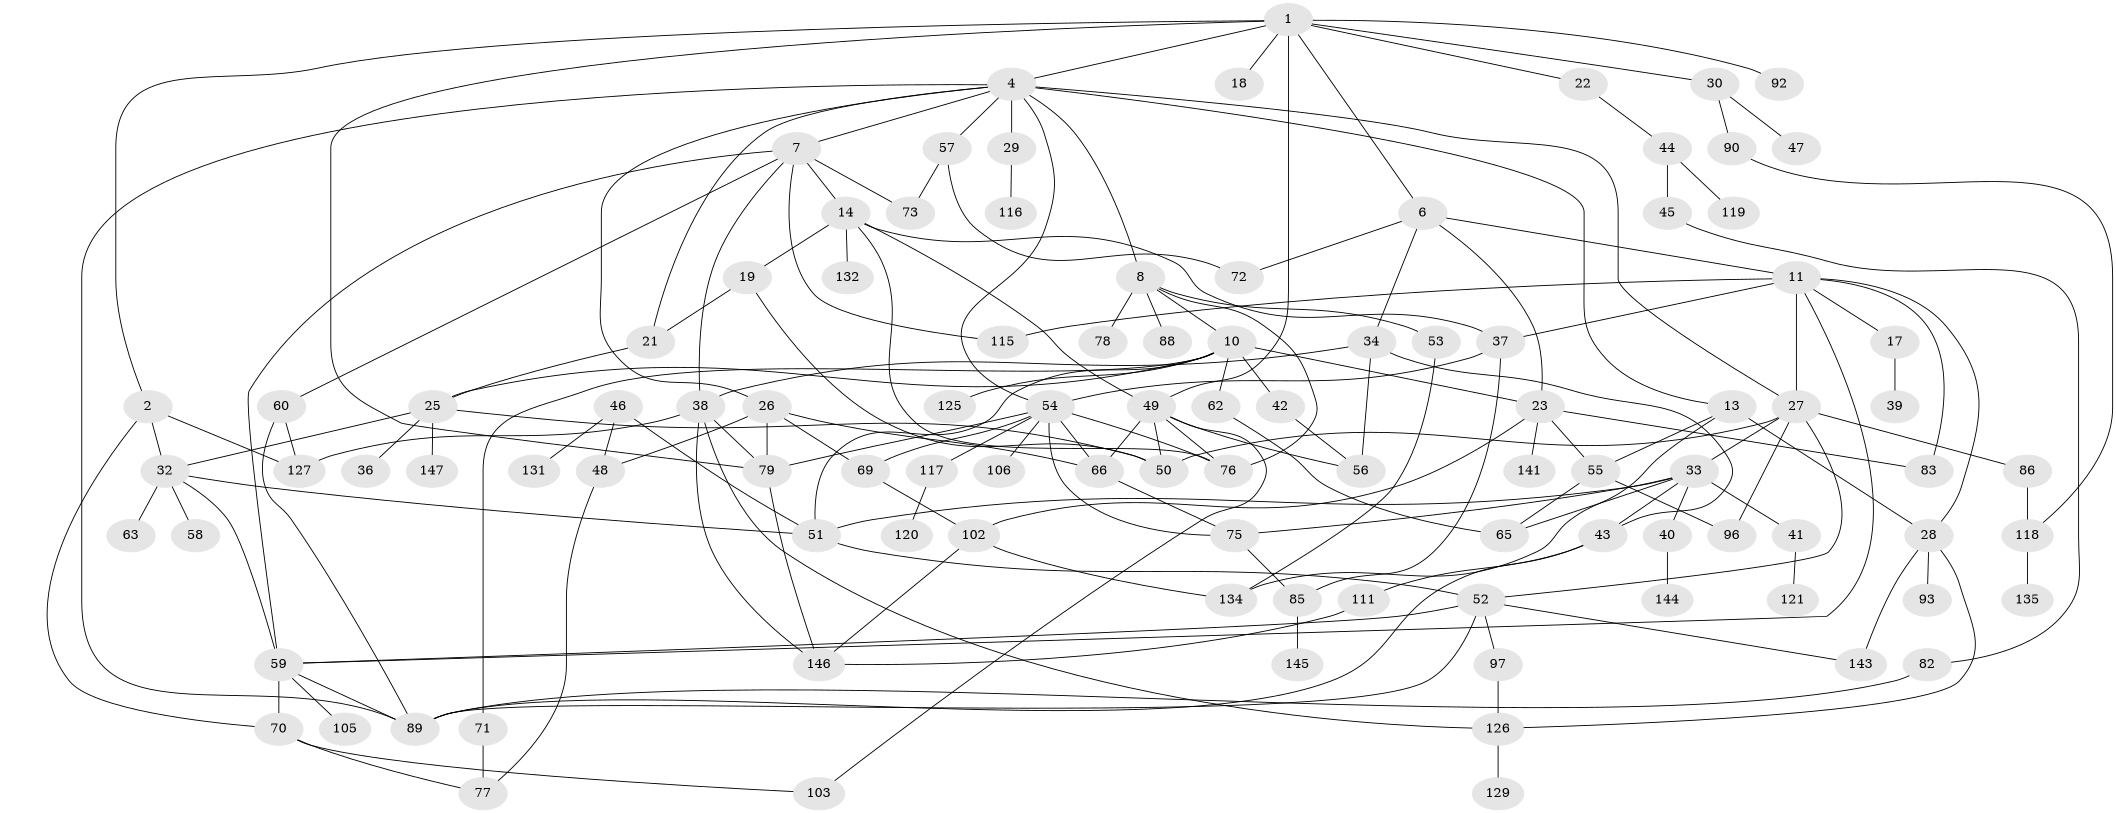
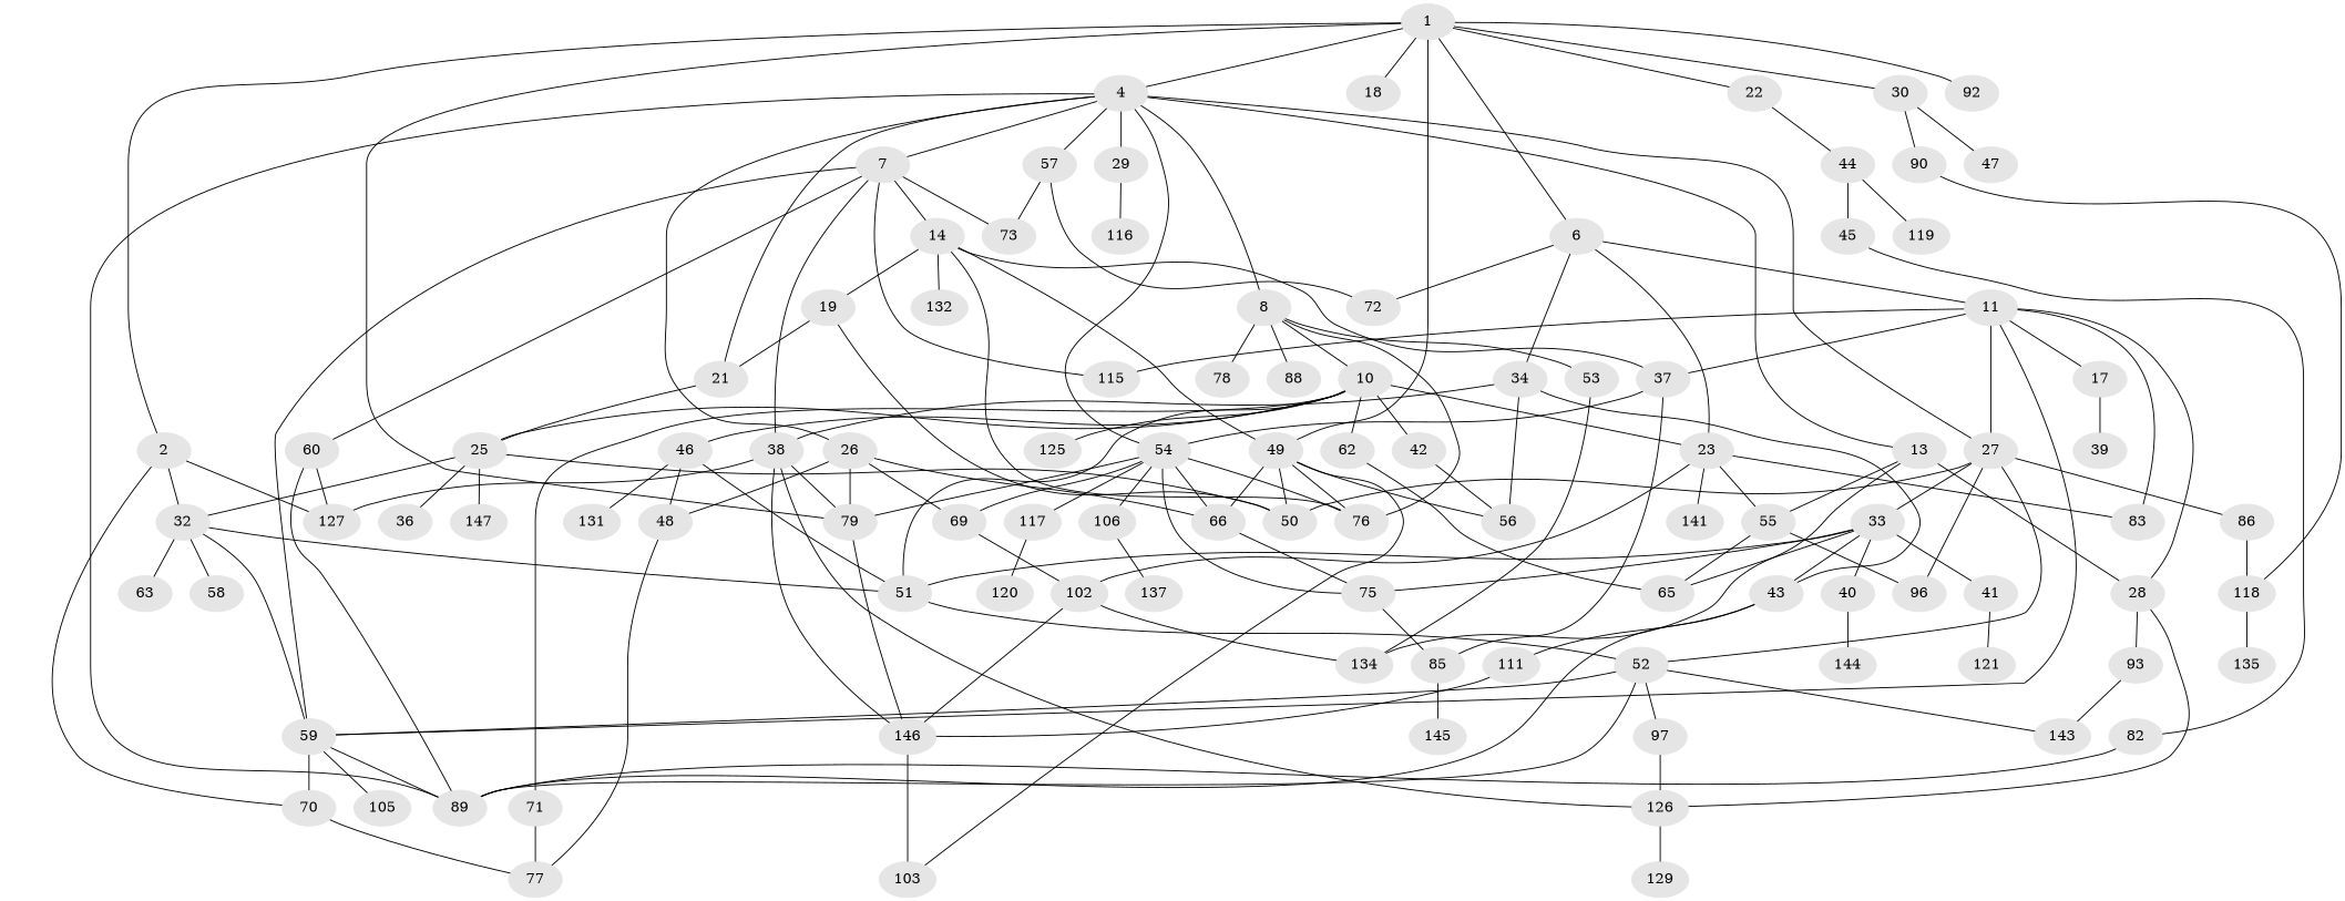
  graph {
    node [color=gray90 style=filled]
    1 [super="+3"]
    2 [super="+109"]
    4 [super="+5"]
    6 [super="+9"]
    18
    22
    30
    49 [super="+128"]
    79 [super="+99"]
    92
    32 [super="+130"]
    70 [super="+81"]
    127
    7 [super="+95"]
    8 [super="+16"]
    13 [super="+31"]
    21 [super="+24"]
    26 [super="+112"]
    27 [super="+61"]
    29
    54 [super="+104"]
    57
    89 [super="+100"]
    11 [super="+12"]
    23 [super="+35"]
    34 [super="+94"]
    72
    44 [super="+114"]
    47
    90
    76 [super="+84"]
    50 [super="+101"]
    66 [super="+140"]
    56 [super="+91"]
    103
    146
    59 [super="+142"]
    51 [super="+133"]
    58
    63
    77 [super="+108"]
    14 [super="+15"]
    38 [super="+87"]
    60
    73 [super="+74"]
    115
    10 [super="+20"]
    53
    78
    88
    28
    55 [super="+80"]
    134
    25 [super="+67"]
    48
    69
    33 [super="+110"]
    52 [super="+122"]
    86
    96
    116
    75
    106 [super="+123"]
    117
    17
    37
    83 [super="+98"]
    102 [super="+113"]
    141
    43
    19
    132
    126 [super="+139"]
    105 [super="+136"]
    42
    46 [super="+64"]
    62 [super="+68"]
    71
    125
    36
    147
    131
    65
    39
    93
    143
    85 [super="+138"]
    45
    119
    40
    41
    97 [super="+107"]
    118
    129
    144
    121
    111 [super="+124"]
    145
    82
+   137
    120
    135
    1 -- 2
    1 -- 4
    1 -- 6
    1 -- 18
    1 -- 22
    1 -- 30
    1 -- 49
    1 -- 79
    1 -- 92
    2 -- 32
    2 -- 70
    2 -- 127
    4 -- 7
    4 -- 8
    4 -- 13
    4 -- 21
    4 -- 26
    4 -- 27
    4 -- 29
    4 -- 54
    4 -- 57
    4 -- 89
    6 -- 11 [weight=2]
    6 -- 23
    6 -- 34
    6 -- 72
    22 -- 44
    30 -- 47
    30 -- 90
    49 -- 76
    49 -- 50
    49 -- 66
    49 -- 56
    49 -- 103
    79 -- 146
    32 -- 59
    32 -- 51
    32 -- 58
    32 -- 63
-   70 -- 103
+   146 -- 103
    70 -- 77
    7 -- 59
    7 -- 14
    7 -- 38
    7 -- 60
    7 -- 73
    7 -- 115
    8 -- 76
    8 -- 10
    8 -- 53
    8 -- 78
    8 -- 88
    13 -- 28
    13 -- 55
    13 -- 134
    21 -- 25
    26 -- 79
    26 -- 66
    26 -- 48
    26 -- 69
    27 -- 50
    27 -- 33
    27 -- 52
    27 -- 86
    27 -- 96
    29 -- 116
    54 -- 79
    54 -- 76
    54 -- 66
    54 -- 69
    54 -- 75
    54 -- 106
    54 -- 117
    57 -- 72
    57 -- 73
    11 -- 27
    11 -- 59
    11 -- 115
    11 -- 28
    11 -- 17
    11 -- 37
    11 -- 83
    23 -- 55
    23 -- 83
    23 -- 102
    23 -- 141
    34 -- 56
    34 -- 38
    34 -- 43
    44 -- 45
    44 -- 119
    90 -- 118
    66 -- 75
    59 -- 70
    59 -- 89
    59 -- 105
    51 -- 52
    14 -- 49
    14 -- 76
    14 -- 37
    14 -- 19
    14 -- 132
    38 -- 79
    38 -- 127
    38 -- 146
    38 -- 126
    60 -- 127
    60 -- 89
    10 -- 23
    10 -- 51
    10 -- 25
    10 -- 42
+   10 -- 46
    10 -- 62
    10 -- 71
    10 -- 125
    53 -- 134
    28 -- 126
    28 -- 93
-   28 -- 143
+   93 -- 143
    55 -- 96
    55 -- 65
    25 -- 32
    25 -- 50
    25 -- 36
    25 -- 147
    48 -- 77
    69 -- 102
    33 -- 51
    33 -- 75
    33 -- 43
    33 -- 65
    33 -- 40
    33 -- 41
    52 -- 89
    52 -- 59
    52 -- 143
    52 -- 97
    86 -- 118
    75 -- 85
+   106 -- 137
    117 -- 120
    17 -- 39
    37 -- 54
    37 -- 85
    102 -- 146
    102 -- 134
    43 -- 89
    43 -- 111
    19 -- 21
    19 -- 50
    126 -- 129
    42 -- 56
    46 -- 51
    46 -- 48
    46 -- 131
    62 -- 65
    71 -- 77
    85 -- 145
    45 -- 82
    40 -- 144
    41 -- 121
    97 -- 126
    118 -- 135
    111 -- 146
    82 -- 89
  }
